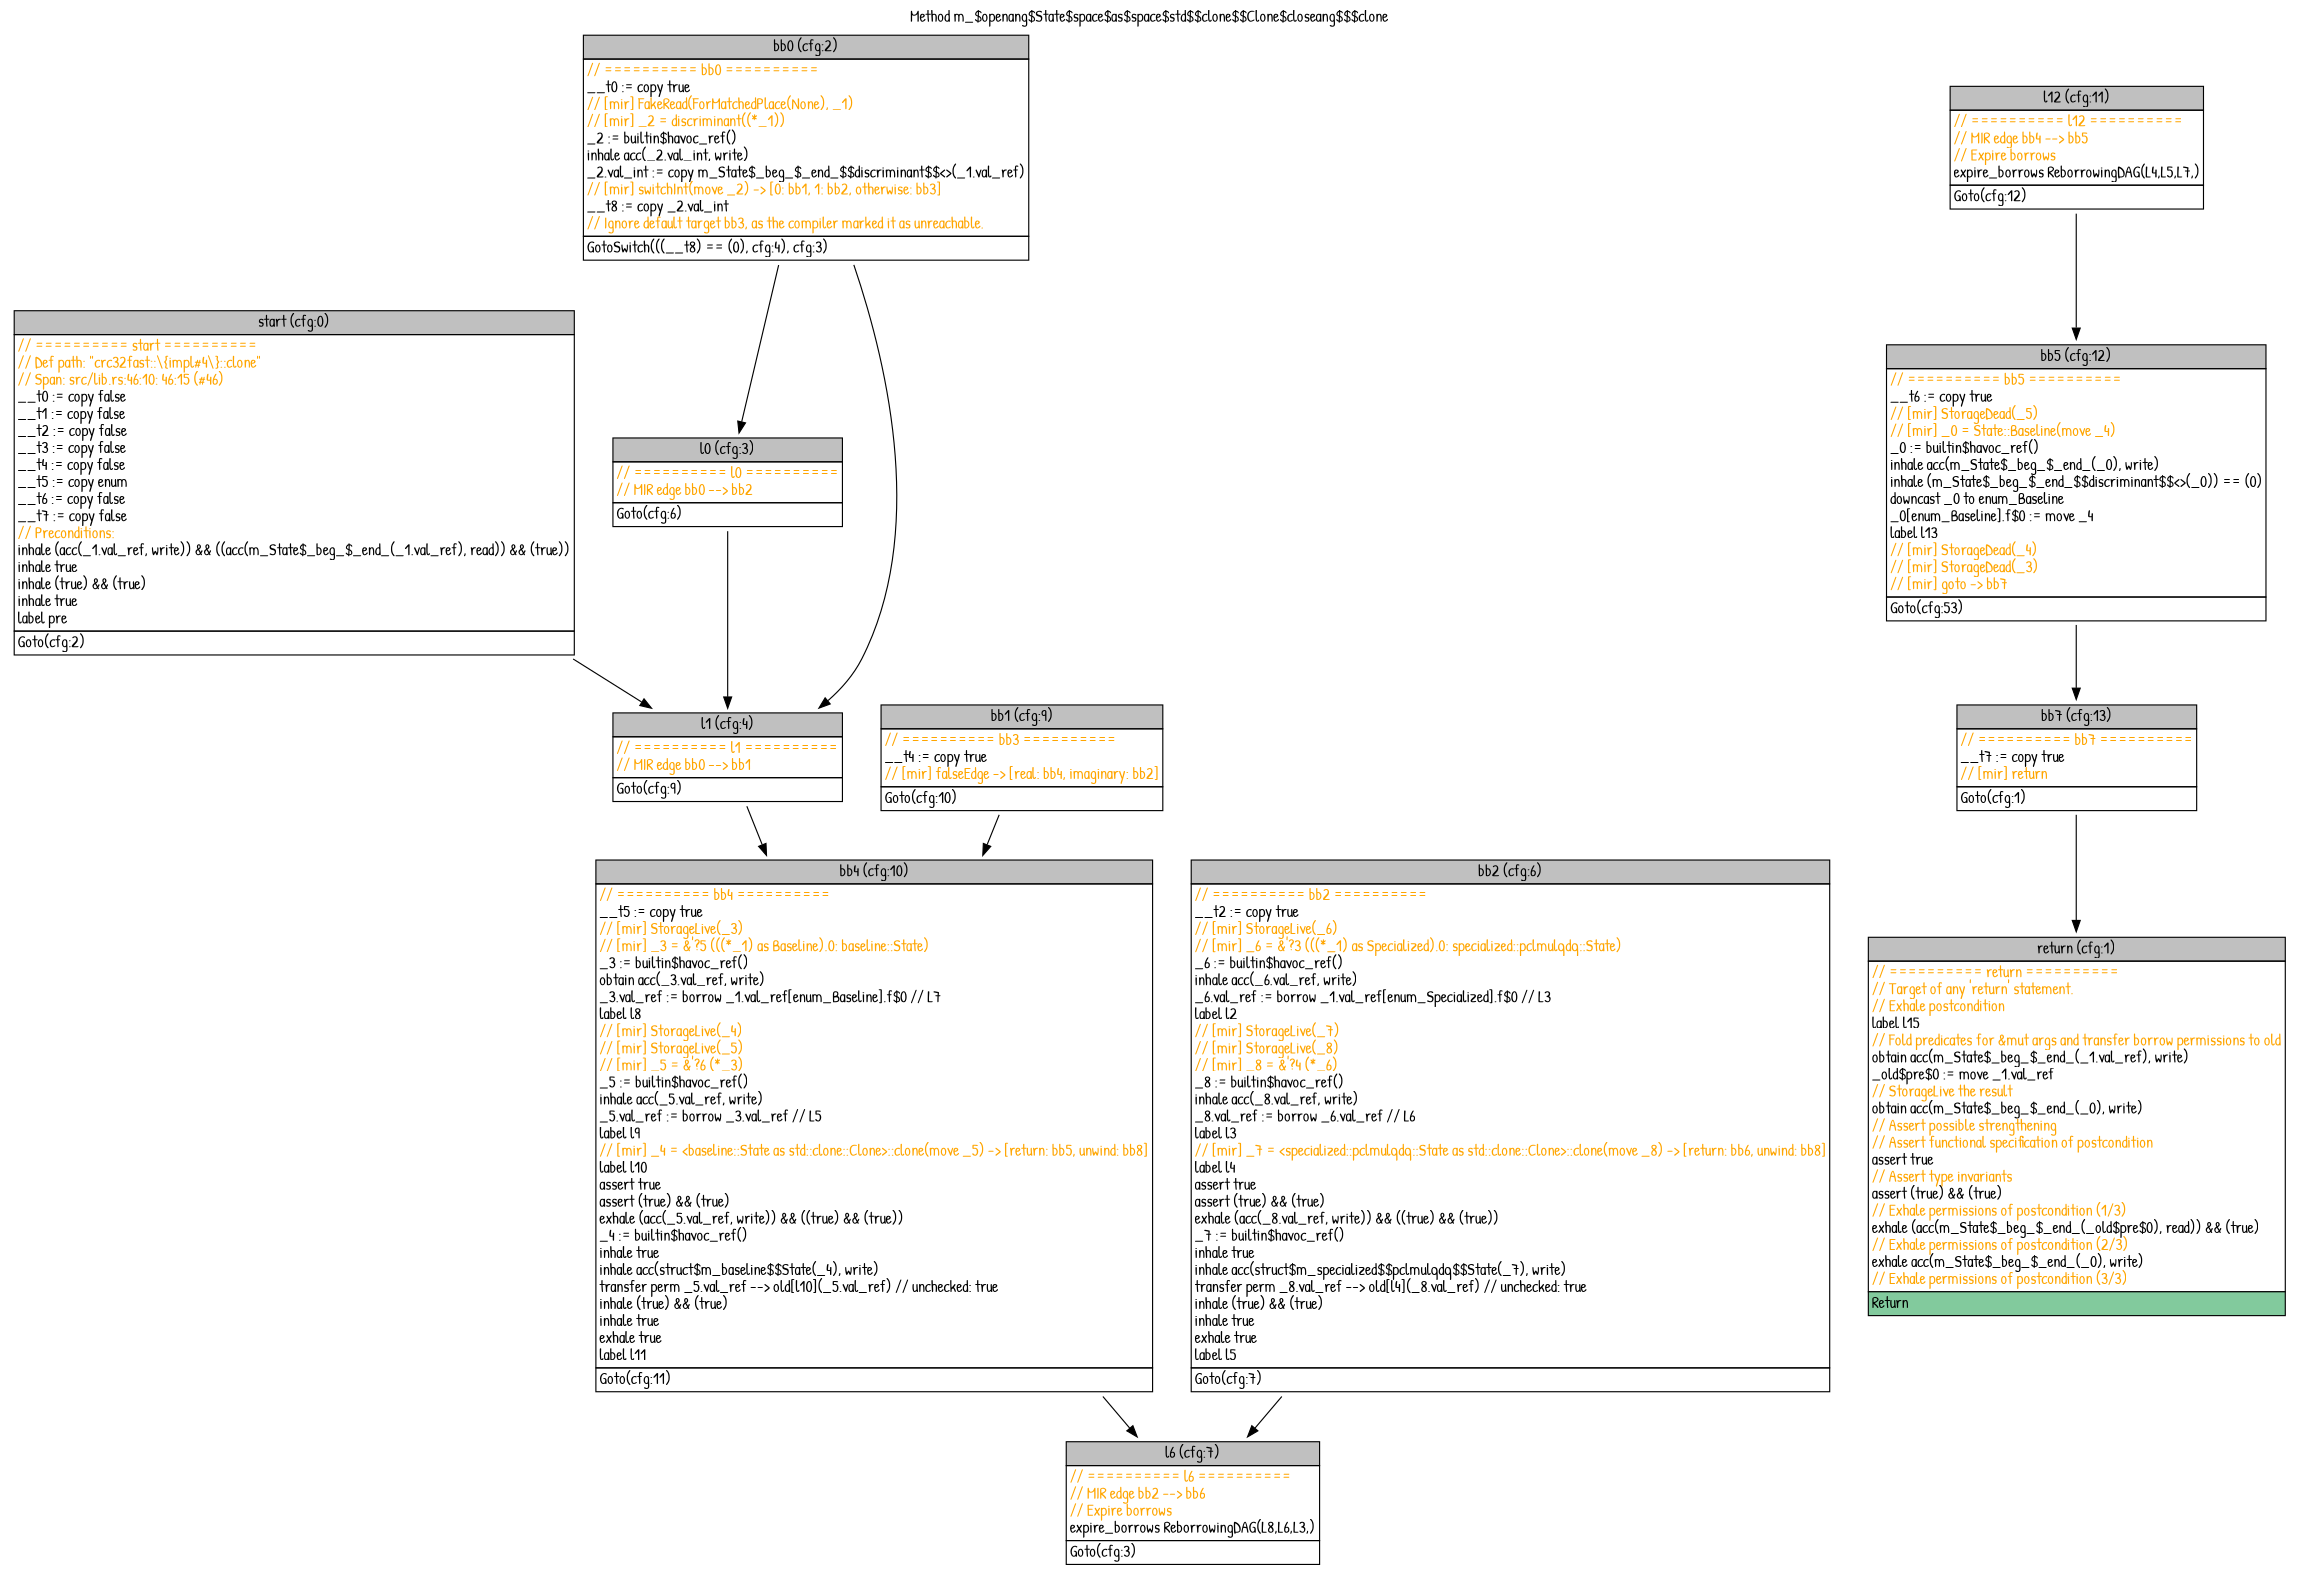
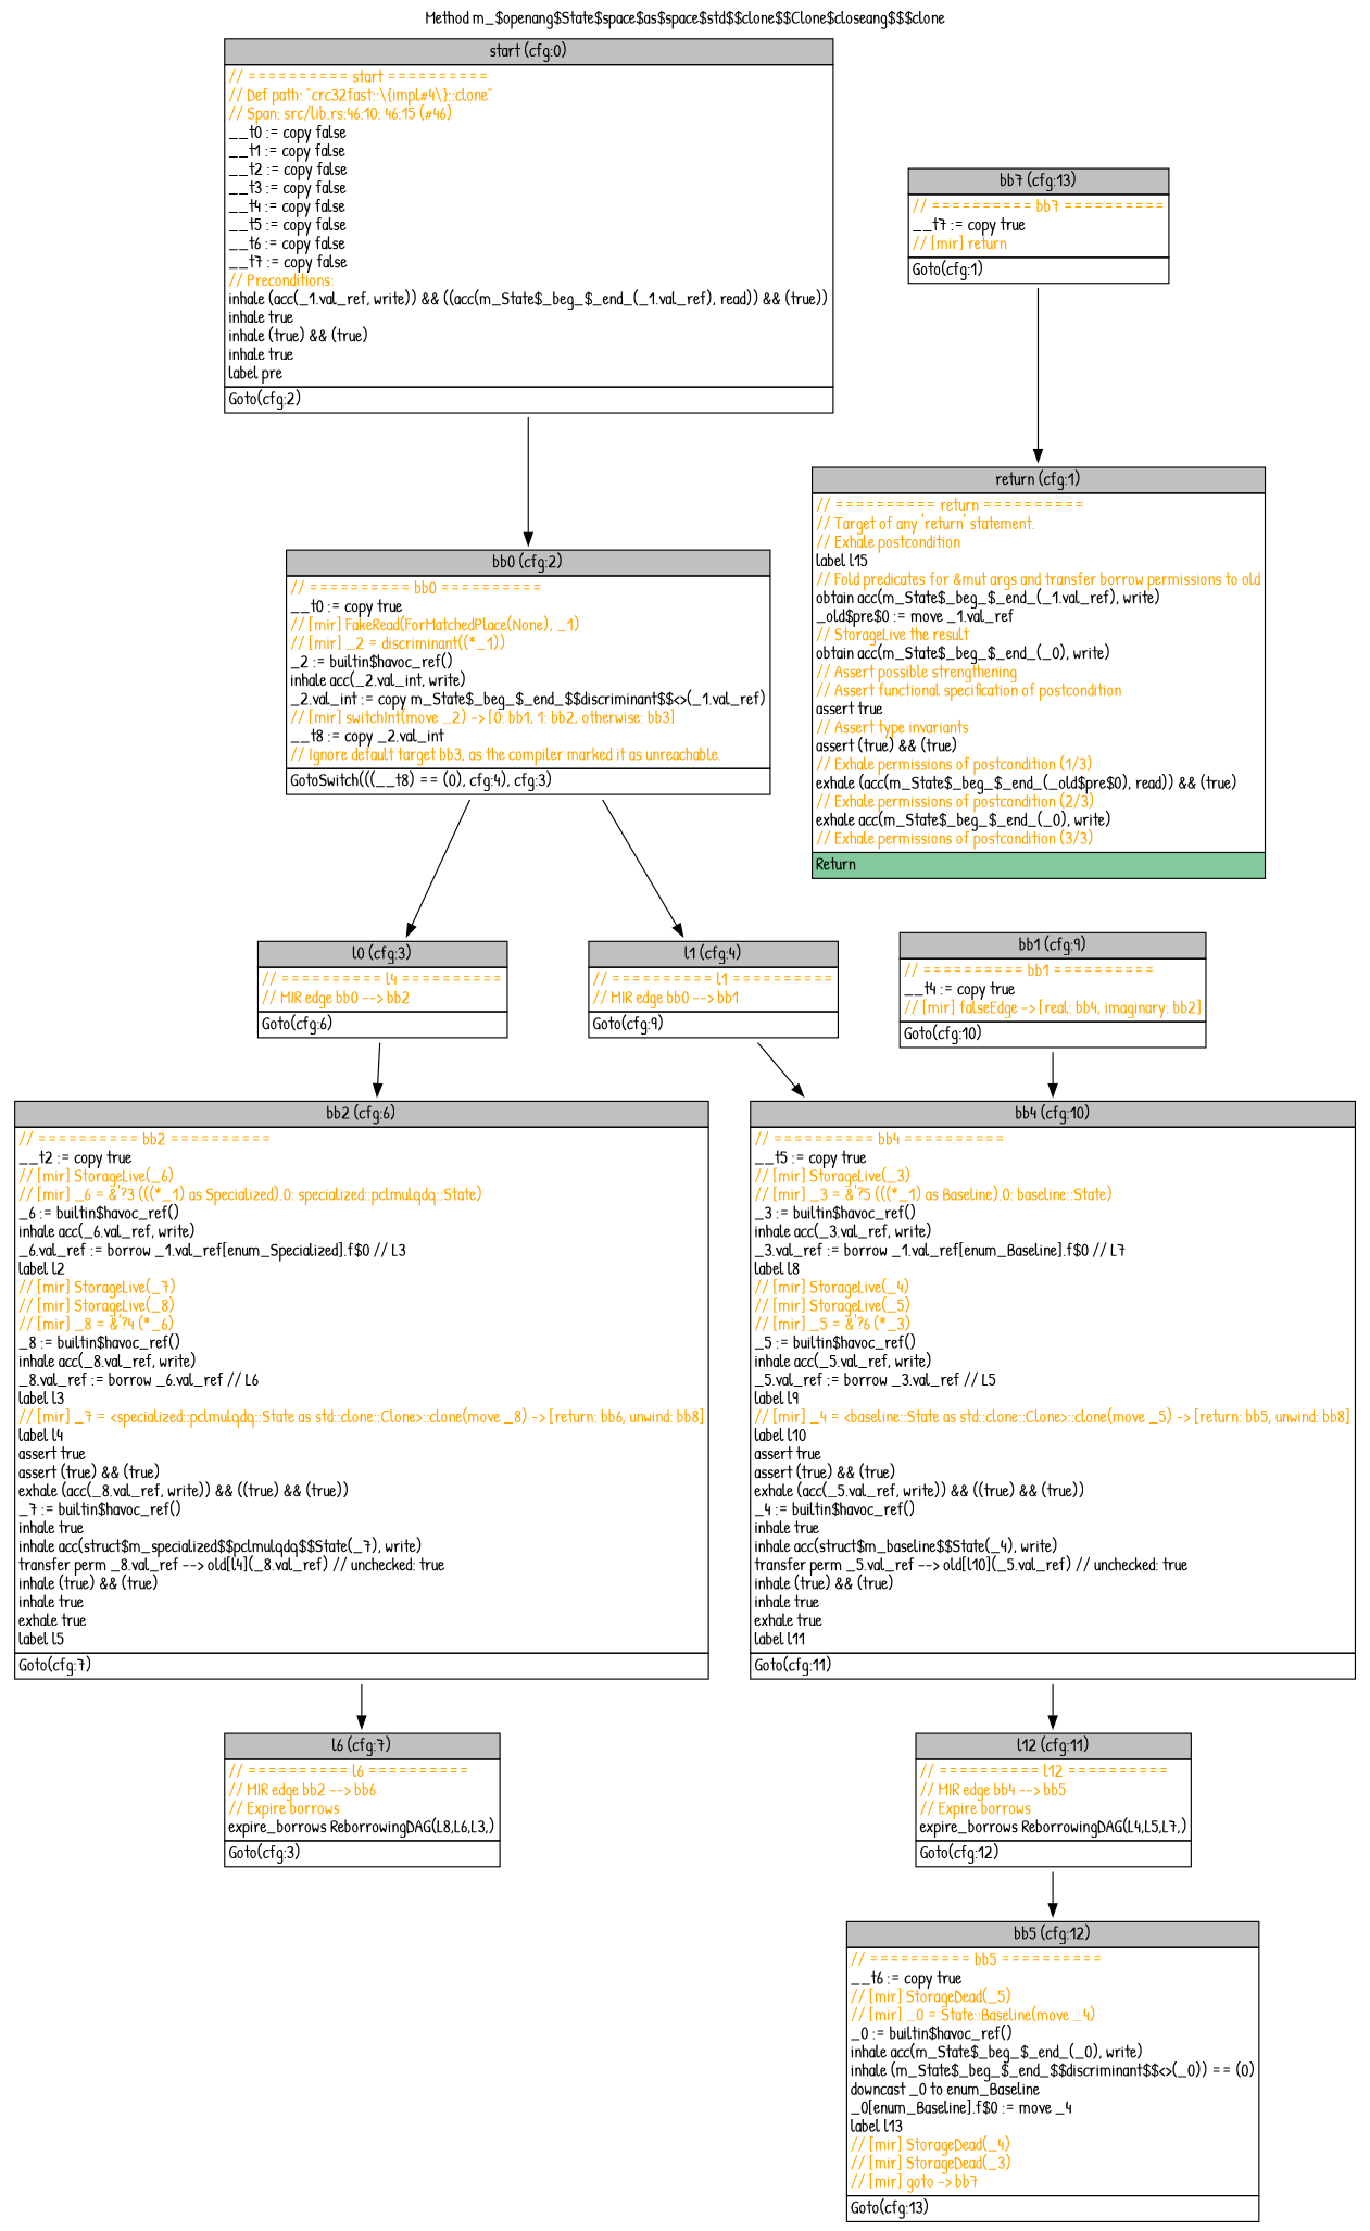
  digraph {
    fontname="Patrick Hand"
    label="Method m_$openang$State$space$as$space$std$$clone$$Clone$closeang$$$clone"
    labelloc=t
    node [fontname="Patrick Hand" shape=none]
    edge [fontname="Patrick Hand"]
-   n1 [label=<<table border="0" cellborder="1" cellspacing="0"><tr><td bgcolor="gray" align="center">start (cfg:0)</td></tr><tr><td align="left" balign="left"><font color="orange">// ========== start ==========</font><br/><font color="orange">// Def path: "crc32fast::\{impl#4\}::clone"</font><br/><font color="orange">// Span: src/lib.rs:46:10: 46:15 (#46)</font><br/>__t0 := copy false<br/>__t1 := copy false<br/>__t2 := copy false<br/>__t3 := copy false<br/>__t4 := copy false<br/>__t5 := copy enum<br/>__t6 := copy false<br/>__t7 := copy false<br/><font color="orange">// Preconditions:</font><br/>inhale (acc(_1.val_ref, write)) &amp;&amp; ((acc(m_State$_beg_$_end_(_1.val_ref), read)) &amp;&amp; (true))<br/>inhale true<br/>inhale (true) &amp;&amp; (true)<br/>inhale true<br/>label pre</td></tr><tr><td align="left">Goto(cfg:2)<br/></td></tr></table>>]
+   n1 [label=<<table border="0" cellborder="1" cellspacing="0"><tr><td bgcolor="gray" align="center">start (cfg:0)</td></tr><tr><td align="left" balign="left"><font color="orange">// ========== start ==========</font><br/><font color="orange">// Def path: "crc32fast::\{impl#4\}::clone"</font><br/><font color="orange">// Span: src/lib.rs:46:10: 46:15 (#46)</font><br/>__t0 := copy false<br/>__t1 := copy false<br/>__t2 := copy false<br/>__t3 := copy false<br/>__t4 := copy false<br/>__t5 := copy false<br/>__t6 := copy false<br/>__t7 := copy false<br/><font color="orange">// Preconditions:</font><br/>inhale (acc(_1.val_ref, write)) &amp;&amp; ((acc(m_State$_beg_$_end_(_1.val_ref), read)) &amp;&amp; (true))<br/>inhale true<br/>inhale (true) &amp;&amp; (true)<br/>inhale true<br/>label pre</td></tr><tr><td align="left">Goto(cfg:2)<br/></td></tr></table>>]
    n2 [label=<<table border="0" cellborder="1" cellspacing="0"><tr><td bgcolor="gray" align="center">bb0 (cfg:2)</td></tr><tr><td align="left" balign="left"><font color="orange">// ========== bb0 ==========</font><br/>__t0 := copy true<br/><font color="orange">// [mir] FakeRead(ForMatchedPlace(None), _1)</font><br/><font color="orange">// [mir] _2 = discriminant((*_1))</font><br/>_2 := builtin$havoc_ref()<br/>inhale acc(_2.val_int, write)<br/>_2.val_int := copy m_State$_beg_$_end_$$discriminant$$&lt;&gt;(_1.val_ref)<br/><font color="orange">// [mir] switchInt(move _2) -&gt; [0: bb1, 1: bb2, otherwise: bb3]</font><br/>__t8 := copy _2.val_int<br/><font color="orange">// Ignore default target bb3, as the compiler marked it as unreachable.</font></td></tr><tr><td align="left">GotoSwitch(((__t8) == (0), cfg:4), cfg:3)<br/></td></tr></table>>]
-   n3 [label=<<table border="0" cellborder="1" cellspacing="0"><tr><td bgcolor="gray" align="center">l0 (cfg:3)</td></tr><tr><td align="left" balign="left"><font color="orange">// ========== l0 ==========</font><br/><font color="orange">// MIR edge bb0 --&gt; bb2</font></td></tr><tr><td align="left">Goto(cfg:6)<br/></td></tr></table>>]
+   n3 [label=<<table border="0" cellborder="1" cellspacing="0"><tr><td bgcolor="gray" align="center">l0 (cfg:3)</td></tr><tr><td align="left" balign="left"><font color="orange">// ========== l4 ==========</font><br/><font color="orange">// MIR edge bb0 --&gt; bb2</font></td></tr><tr><td align="left">Goto(cfg:6)<br/></td></tr></table>>]
    n4 [label=<<table border="0" cellborder="1" cellspacing="0"><tr><td bgcolor="gray" align="center">l1 (cfg:4)</td></tr><tr><td align="left" balign="left"><font color="orange">// ========== l1 ==========</font><br/><font color="orange">// MIR edge bb0 --&gt; bb1</font></td></tr><tr><td align="left">Goto(cfg:9)<br/></td></tr></table>>]
    n5 [label=<<table border="0" cellborder="1" cellspacing="0"><tr><td bgcolor="gray" align="center">return (cfg:1)</td></tr><tr><td align="left" balign="left"><font color="orange">// ========== return ==========</font><br/><font color="orange">// Target of any 'return' statement.</font><br/><font color="orange">// Exhale postcondition</font><br/>label l15<br/><font color="orange">// Fold predicates for &amp;mut args and transfer borrow permissions to old</font><br/>obtain acc(m_State$_beg_$_end_(_1.val_ref), write)<br/>_old$pre$0 := move _1.val_ref<br/><font color="orange">// StorageLive the result</font><br/>obtain acc(m_State$_beg_$_end_(_0), write)<br/><font color="orange">// Assert possible strengthening</font><br/><font color="orange">// Assert functional specification of postcondition</font><br/>assert true<br/><font color="orange">// Assert type invariants</font><br/>assert (true) &amp;&amp; (true)<br/><font color="orange">// Exhale permissions of postcondition (1/3)</font><br/>exhale (acc(m_State$_beg_$_end_(_old$pre$0), read)) &amp;&amp; (true)<br/><font color="orange">// Exhale permissions of postcondition (2/3)</font><br/>exhale acc(m_State$_beg_$_end_(_0), write)<br/><font color="orange">// Exhale permissions of postcondition (3/3)</font></td></tr><tr><td align="left" bgcolor="#82CA9D">Return<br/></td></tr></table>>]
    n6 [label=<<table border="0" cellborder="1" cellspacing="0"><tr><td bgcolor="gray" align="center">bb2 (cfg:6)</td></tr><tr><td align="left" balign="left"><font color="orange">// ========== bb2 ==========</font><br/>__t2 := copy true<br/><font color="orange">// [mir] StorageLive(_6)</font><br/><font color="orange">// [mir] _6 = &amp;'?3 (((*_1) as Specialized).0: specialized::pclmulqdq::State)</font><br/>_6 := builtin$havoc_ref()<br/>inhale acc(_6.val_ref, write)<br/>_6.val_ref := borrow _1.val_ref[enum_Specialized].f$0 // L3<br/>label l2<br/><font color="orange">// [mir] StorageLive(_7)</font><br/><font color="orange">// [mir] StorageLive(_8)</font><br/><font color="orange">// [mir] _8 = &amp;'?4 (*_6)</font><br/>_8 := builtin$havoc_ref()<br/>inhale acc(_8.val_ref, write)<br/>_8.val_ref := borrow _6.val_ref // L6<br/>label l3<br/><font color="orange">// [mir] _7 = &lt;specialized::pclmulqdq::State as std::clone::Clone&gt;::clone(move _8) -&gt; [return: bb6, unwind: bb8]</font><br/>label l4<br/>assert true<br/>assert (true) &amp;&amp; (true)<br/>exhale (acc(_8.val_ref, write)) &amp;&amp; ((true) &amp;&amp; (true))<br/>_7 := builtin$havoc_ref()<br/>inhale true<br/>inhale acc(struct$m_specialized$$pclmulqdq$$State(_7), write)<br/>transfer perm _8.val_ref --&gt; old[l4](_8.val_ref) // unchecked: true<br/>inhale (true) &amp;&amp; (true)<br/>inhale true<br/>exhale true<br/>label l5</td></tr><tr><td align="left">Goto(cfg:7)<br/></td></tr></table>>]
-   n7 [label=<<table border="0" cellborder="1" cellspacing="0"><tr><td bgcolor="gray" align="center">bb4 (cfg:10)</td></tr><tr><td align="left" balign="left"><font color="orange">// ========== bb4 ==========</font><br/>__t5 := copy true<br/><font color="orange">// [mir] StorageLive(_3)</font><br/><font color="orange">// [mir] _3 = &amp;'?5 (((*_1) as Baseline).0: baseline::State)</font><br/>_3 := builtin$havoc_ref()<br/>obtain acc(_3.val_ref, write)<br/>_3.val_ref := borrow _1.val_ref[enum_Baseline].f$0 // L7<br/>label l8<br/><font color="orange">// [mir] StorageLive(_4)</font><br/><font color="orange">// [mir] StorageLive(_5)</font><br/><font color="orange">// [mir] _5 = &amp;'?6 (*_3)</font><br/>_5 := builtin$havoc_ref()<br/>inhale acc(_5.val_ref, write)<br/>_5.val_ref := borrow _3.val_ref // L5<br/>label l9<br/><font color="orange">// [mir] _4 = &lt;baseline::State as std::clone::Clone&gt;::clone(move _5) -&gt; [return: bb5, unwind: bb8]</font><br/>label l10<br/>assert true<br/>assert (true) &amp;&amp; (true)<br/>exhale (acc(_5.val_ref, write)) &amp;&amp; ((true) &amp;&amp; (true))<br/>_4 := builtin$havoc_ref()<br/>inhale true<br/>inhale acc(struct$m_baseline$$State(_4), write)<br/>transfer perm _5.val_ref --&gt; old[l10](_5.val_ref) // unchecked: true<br/>inhale (true) &amp;&amp; (true)<br/>inhale true<br/>exhale true<br/>label l11</td></tr><tr><td align="left">Goto(cfg:11)<br/></td></tr></table>>]
+   n7 [label=<<table border="0" cellborder="1" cellspacing="0"><tr><td bgcolor="gray" align="center">bb4 (cfg:10)</td></tr><tr><td align="left" balign="left"><font color="orange">// ========== bb4 ==========</font><br/>__t5 := copy true<br/><font color="orange">// [mir] StorageLive(_3)</font><br/><font color="orange">// [mir] _3 = &amp;'?5 (((*_1) as Baseline).0: baseline::State)</font><br/>_3 := builtin$havoc_ref()<br/>inhale acc(_3.val_ref, write)<br/>_3.val_ref := borrow _1.val_ref[enum_Baseline].f$0 // L7<br/>label l8<br/><font color="orange">// [mir] StorageLive(_4)</font><br/><font color="orange">// [mir] StorageLive(_5)</font><br/><font color="orange">// [mir] _5 = &amp;'?6 (*_3)</font><br/>_5 := builtin$havoc_ref()<br/>inhale acc(_5.val_ref, write)<br/>_5.val_ref := borrow _3.val_ref // L5<br/>label l9<br/><font color="orange">// [mir] _4 = &lt;baseline::State as std::clone::Clone&gt;::clone(move _5) -&gt; [return: bb5, unwind: bb8]</font><br/>label l10<br/>assert true<br/>assert (true) &amp;&amp; (true)<br/>exhale (acc(_5.val_ref, write)) &amp;&amp; ((true) &amp;&amp; (true))<br/>_4 := builtin$havoc_ref()<br/>inhale true<br/>inhale acc(struct$m_baseline$$State(_4), write)<br/>transfer perm _5.val_ref --&gt; old[l10](_5.val_ref) // unchecked: true<br/>inhale (true) &amp;&amp; (true)<br/>inhale true<br/>exhale true<br/>label l11</td></tr><tr><td align="left">Goto(cfg:11)<br/></td></tr></table>>]
    n8 [label=<<table border="0" cellborder="1" cellspacing="0"><tr><td bgcolor="gray" align="center">l6 (cfg:7)</td></tr><tr><td align="left" balign="left"><font color="orange">// ========== l6 ==========</font><br/><font color="orange">// MIR edge bb2 --&gt; bb6</font><br/><font color="orange">// Expire borrows</font><br/>expire_borrows ReborrowingDAG(L8,L6,L3,)</td></tr><tr><td align="left">Goto(cfg:3)<br/></td></tr></table>>]
-   n9 [label=<<table border="0" cellborder="1" cellspacing="0"><tr><td bgcolor="gray" align="center">bb1 (cfg:9)</td></tr><tr><td align="left" balign="left"><font color="orange">// ========== bb3 ==========</font><br/>__t4 := copy true<br/><font color="orange">// [mir] falseEdge -&gt; [real: bb4, imaginary: bb2]</font></td></tr><tr><td align="left">Goto(cfg:10)<br/></td></tr></table>>]
+   n9 [label=<<table border="0" cellborder="1" cellspacing="0"><tr><td bgcolor="gray" align="center">bb1 (cfg:9)</td></tr><tr><td align="left" balign="left"><font color="orange">// ========== bb1 ==========</font><br/>__t4 := copy true<br/><font color="orange">// [mir] falseEdge -&gt; [real: bb4, imaginary: bb2]</font></td></tr><tr><td align="left">Goto(cfg:10)<br/></td></tr></table>>]
    n10 [label=<<table border="0" cellborder="1" cellspacing="0"><tr><td bgcolor="gray" align="center">bb7 (cfg:13)</td></tr><tr><td align="left" balign="left"><font color="orange">// ========== bb7 ==========</font><br/>__t7 := copy true<br/><font color="orange">// [mir] return</font></td></tr><tr><td align="left">Goto(cfg:1)<br/></td></tr></table>>]
    n11 [label=<<table border="0" cellborder="1" cellspacing="0"><tr><td bgcolor="gray" align="center">l12 (cfg:11)</td></tr><tr><td align="left" balign="left"><font color="orange">// ========== l12 ==========</font><br/><font color="orange">// MIR edge bb4 --&gt; bb5</font><br/><font color="orange">// Expire borrows</font><br/>expire_borrows ReborrowingDAG(L4,L5,L7,)</td></tr><tr><td align="left">Goto(cfg:12)<br/></td></tr></table>>]
-   n12 [label=<<table border="0" cellborder="1" cellspacing="0"><tr><td bgcolor="gray" align="center">bb5 (cfg:12)</td></tr><tr><td align="left" balign="left"><font color="orange">// ========== bb5 ==========</font><br/>__t6 := copy true<br/><font color="orange">// [mir] StorageDead(_5)</font><br/><font color="orange">// [mir] _0 = State::Baseline(move _4)</font><br/>_0 := builtin$havoc_ref()<br/>inhale acc(m_State$_beg_$_end_(_0), write)<br/>inhale (m_State$_beg_$_end_$$discriminant$$&lt;&gt;(_0)) == (0)<br/>downcast _0 to enum_Baseline<br/>_0[enum_Baseline].f$0 := move _4<br/>label l13<br/><font color="orange">// [mir] StorageDead(_4)</font><br/><font color="orange">// [mir] StorageDead(_3)</font><br/><font color="orange">// [mir] goto -&gt; bb7</font></td></tr><tr><td align="left">Goto(cfg:53)<br/></td></tr></table>>]
-   n1 -> n4
+   n12 [label=<<table border="0" cellborder="1" cellspacing="0"><tr><td bgcolor="gray" align="center">bb5 (cfg:12)</td></tr><tr><td align="left" balign="left"><font color="orange">// ========== bb5 ==========</font><br/>__t6 := copy true<br/><font color="orange">// [mir] StorageDead(_5)</font><br/><font color="orange">// [mir] _0 = State::Baseline(move _4)</font><br/>_0 := builtin$havoc_ref()<br/>inhale acc(m_State$_beg_$_end_(_0), write)<br/>inhale (m_State$_beg_$_end_$$discriminant$$&lt;&gt;(_0)) == (0)<br/>downcast _0 to enum_Baseline<br/>_0[enum_Baseline].f$0 := move _4<br/>label l13<br/><font color="orange">// [mir] StorageDead(_4)</font><br/><font color="orange">// [mir] StorageDead(_3)</font><br/><font color="orange">// [mir] goto -&gt; bb7</font></td></tr><tr><td align="left">Goto(cfg:13)<br/></td></tr></table>>]
+   n1 -> n2
    n2 -> n3
    n2 -> n4
-   n3 -> n4
+   n3 -> n6
    n4 -> n7
    n6 -> n8
-   n7 -> n8
+   n7 -> n11
    n9 -> n7
    n10 -> n5
    n11 -> n12
-   n12 -> n10
  }
